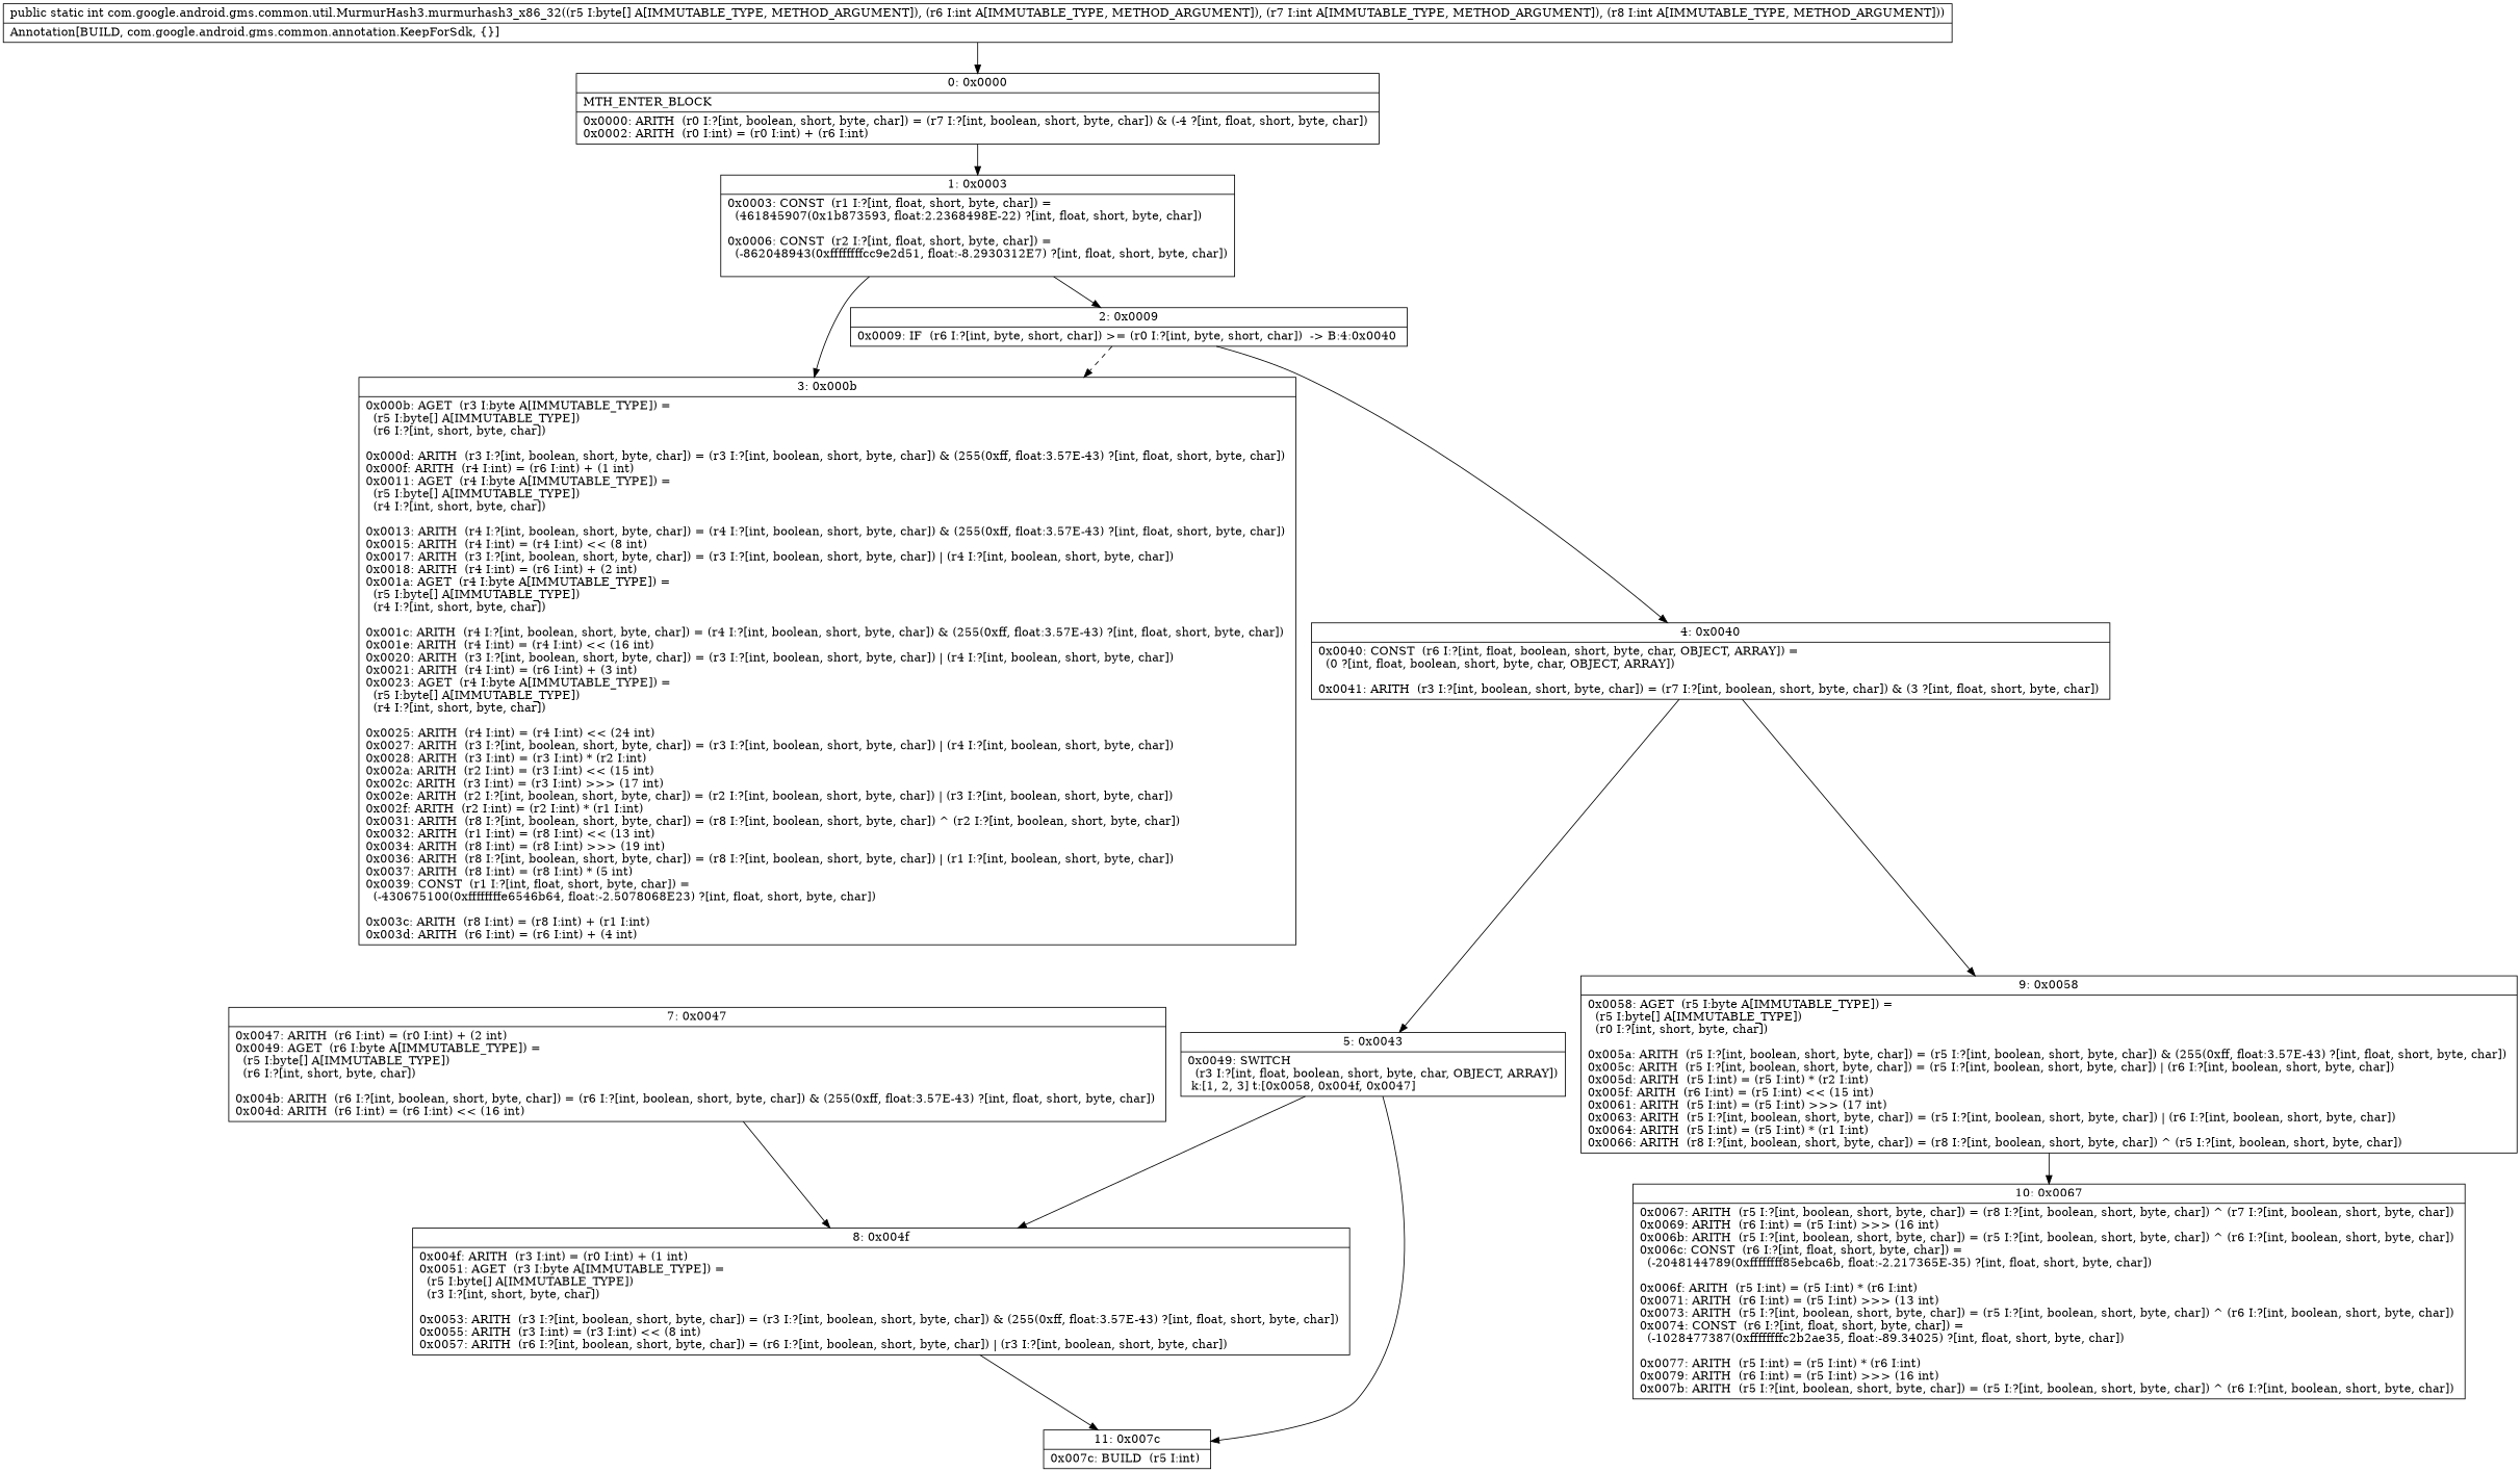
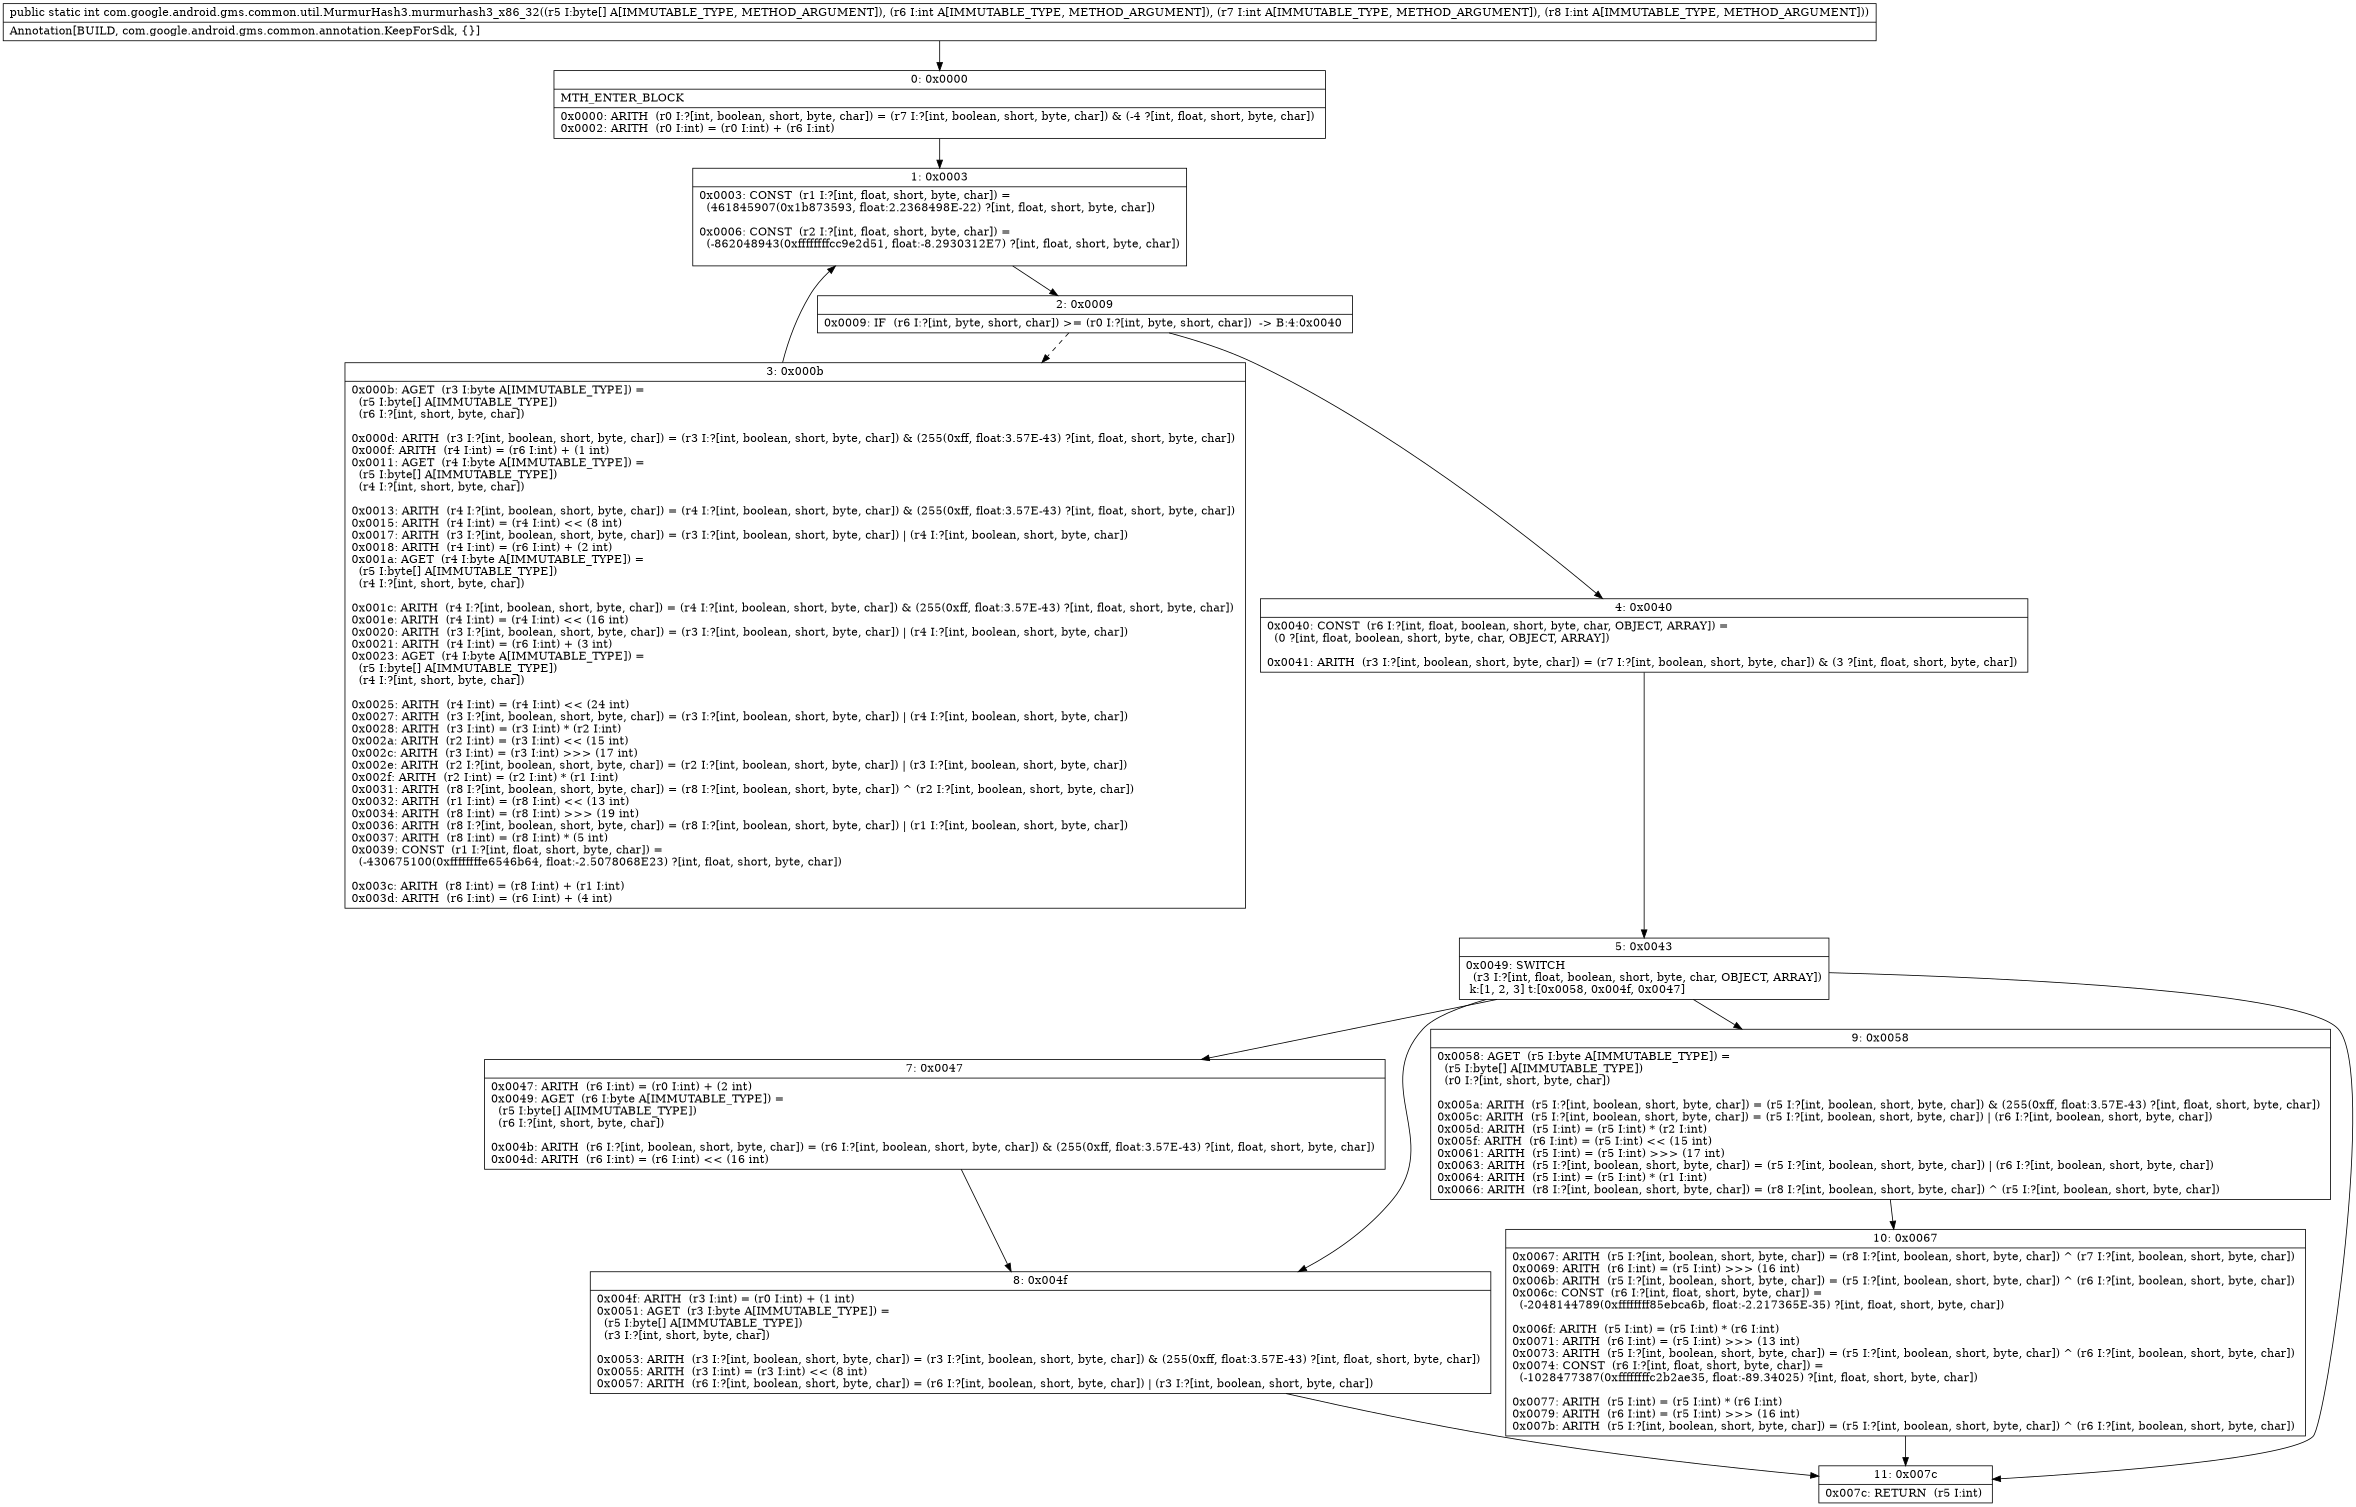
  digraph {
    node [shape=record]
    n1 [label="{0\:\ 0x0000|MTH_ENTER_BLOCK\l|0x0000: ARITH  (r0 I:?[int, boolean, short, byte, char]) = (r7 I:?[int, boolean, short, byte, char]) & (\-4 ?[int, float, short, byte, char]) \l0x0002: ARITH  (r0 I:int) = (r0 I:int) + (r6 I:int) \l}"]
    n2 [label="{1\:\ 0x0003|0x0003: CONST  (r1 I:?[int, float, short, byte, char]) = \l  (461845907(0x1b873593, float:2.2368498E\-22) ?[int, float, short, byte, char])\l \l0x0006: CONST  (r2 I:?[int, float, short, byte, char]) = \l  (\-862048943(0xffffffffcc9e2d51, float:\-8.2930312E7) ?[int, float, short, byte, char])\l \l}"]
    n3 [label="{2\:\ 0x0009|0x0009: IF  (r6 I:?[int, byte, short, char]) \>= (r0 I:?[int, byte, short, char])  \-\> B:4:0x0040 \l}"]
    n4 [label="{3\:\ 0x000b|0x000b: AGET  (r3 I:byte A[IMMUTABLE_TYPE]) = \l  (r5 I:byte[] A[IMMUTABLE_TYPE])\l  (r6 I:?[int, short, byte, char])\l \l0x000d: ARITH  (r3 I:?[int, boolean, short, byte, char]) = (r3 I:?[int, boolean, short, byte, char]) & (255(0xff, float:3.57E\-43) ?[int, float, short, byte, char]) \l0x000f: ARITH  (r4 I:int) = (r6 I:int) + (1 int) \l0x0011: AGET  (r4 I:byte A[IMMUTABLE_TYPE]) = \l  (r5 I:byte[] A[IMMUTABLE_TYPE])\l  (r4 I:?[int, short, byte, char])\l \l0x0013: ARITH  (r4 I:?[int, boolean, short, byte, char]) = (r4 I:?[int, boolean, short, byte, char]) & (255(0xff, float:3.57E\-43) ?[int, float, short, byte, char]) \l0x0015: ARITH  (r4 I:int) = (r4 I:int) \<\< (8 int) \l0x0017: ARITH  (r3 I:?[int, boolean, short, byte, char]) = (r3 I:?[int, boolean, short, byte, char]) \| (r4 I:?[int, boolean, short, byte, char]) \l0x0018: ARITH  (r4 I:int) = (r6 I:int) + (2 int) \l0x001a: AGET  (r4 I:byte A[IMMUTABLE_TYPE]) = \l  (r5 I:byte[] A[IMMUTABLE_TYPE])\l  (r4 I:?[int, short, byte, char])\l \l0x001c: ARITH  (r4 I:?[int, boolean, short, byte, char]) = (r4 I:?[int, boolean, short, byte, char]) & (255(0xff, float:3.57E\-43) ?[int, float, short, byte, char]) \l0x001e: ARITH  (r4 I:int) = (r4 I:int) \<\< (16 int) \l0x0020: ARITH  (r3 I:?[int, boolean, short, byte, char]) = (r3 I:?[int, boolean, short, byte, char]) \| (r4 I:?[int, boolean, short, byte, char]) \l0x0021: ARITH  (r4 I:int) = (r6 I:int) + (3 int) \l0x0023: AGET  (r4 I:byte A[IMMUTABLE_TYPE]) = \l  (r5 I:byte[] A[IMMUTABLE_TYPE])\l  (r4 I:?[int, short, byte, char])\l \l0x0025: ARITH  (r4 I:int) = (r4 I:int) \<\< (24 int) \l0x0027: ARITH  (r3 I:?[int, boolean, short, byte, char]) = (r3 I:?[int, boolean, short, byte, char]) \| (r4 I:?[int, boolean, short, byte, char]) \l0x0028: ARITH  (r3 I:int) = (r3 I:int) * (r2 I:int) \l0x002a: ARITH  (r2 I:int) = (r3 I:int) \<\< (15 int) \l0x002c: ARITH  (r3 I:int) = (r3 I:int) \>\>\> (17 int) \l0x002e: ARITH  (r2 I:?[int, boolean, short, byte, char]) = (r2 I:?[int, boolean, short, byte, char]) \| (r3 I:?[int, boolean, short, byte, char]) \l0x002f: ARITH  (r2 I:int) = (r2 I:int) * (r1 I:int) \l0x0031: ARITH  (r8 I:?[int, boolean, short, byte, char]) = (r8 I:?[int, boolean, short, byte, char]) ^ (r2 I:?[int, boolean, short, byte, char]) \l0x0032: ARITH  (r1 I:int) = (r8 I:int) \<\< (13 int) \l0x0034: ARITH  (r8 I:int) = (r8 I:int) \>\>\> (19 int) \l0x0036: ARITH  (r8 I:?[int, boolean, short, byte, char]) = (r8 I:?[int, boolean, short, byte, char]) \| (r1 I:?[int, boolean, short, byte, char]) \l0x0037: ARITH  (r8 I:int) = (r8 I:int) * (5 int) \l0x0039: CONST  (r1 I:?[int, float, short, byte, char]) = \l  (\-430675100(0xffffffffe6546b64, float:\-2.5078068E23) ?[int, float, short, byte, char])\l \l0x003c: ARITH  (r8 I:int) = (r8 I:int) + (r1 I:int) \l0x003d: ARITH  (r6 I:int) = (r6 I:int) + (4 int) \l}"]
    n5 [label="{4\:\ 0x0040|0x0040: CONST  (r6 I:?[int, float, boolean, short, byte, char, OBJECT, ARRAY]) = \l  (0 ?[int, float, boolean, short, byte, char, OBJECT, ARRAY])\l \l0x0041: ARITH  (r3 I:?[int, boolean, short, byte, char]) = (r7 I:?[int, boolean, short, byte, char]) & (3 ?[int, float, short, byte, char]) \l}"]
    n6 [label="{5\:\ 0x0043|0x0049: SWITCH  \l  (r3 I:?[int, float, boolean, short, byte, char, OBJECT, ARRAY])\l k:[1, 2, 3] t:[0x0058, 0x004f, 0x0047] \l}"]
    n7 [label="{7\:\ 0x0047|0x0047: ARITH  (r6 I:int) = (r0 I:int) + (2 int) \l0x0049: AGET  (r6 I:byte A[IMMUTABLE_TYPE]) = \l  (r5 I:byte[] A[IMMUTABLE_TYPE])\l  (r6 I:?[int, short, byte, char])\l \l0x004b: ARITH  (r6 I:?[int, boolean, short, byte, char]) = (r6 I:?[int, boolean, short, byte, char]) & (255(0xff, float:3.57E\-43) ?[int, float, short, byte, char]) \l0x004d: ARITH  (r6 I:int) = (r6 I:int) \<\< (16 int) \l}"]
    n8 [label="{8\:\ 0x004f|0x004f: ARITH  (r3 I:int) = (r0 I:int) + (1 int) \l0x0051: AGET  (r3 I:byte A[IMMUTABLE_TYPE]) = \l  (r5 I:byte[] A[IMMUTABLE_TYPE])\l  (r3 I:?[int, short, byte, char])\l \l0x0053: ARITH  (r3 I:?[int, boolean, short, byte, char]) = (r3 I:?[int, boolean, short, byte, char]) & (255(0xff, float:3.57E\-43) ?[int, float, short, byte, char]) \l0x0055: ARITH  (r3 I:int) = (r3 I:int) \<\< (8 int) \l0x0057: ARITH  (r6 I:?[int, boolean, short, byte, char]) = (r6 I:?[int, boolean, short, byte, char]) \| (r3 I:?[int, boolean, short, byte, char]) \l}"]
    n9 [label="{9\:\ 0x0058|0x0058: AGET  (r5 I:byte A[IMMUTABLE_TYPE]) = \l  (r5 I:byte[] A[IMMUTABLE_TYPE])\l  (r0 I:?[int, short, byte, char])\l \l0x005a: ARITH  (r5 I:?[int, boolean, short, byte, char]) = (r5 I:?[int, boolean, short, byte, char]) & (255(0xff, float:3.57E\-43) ?[int, float, short, byte, char]) \l0x005c: ARITH  (r5 I:?[int, boolean, short, byte, char]) = (r5 I:?[int, boolean, short, byte, char]) \| (r6 I:?[int, boolean, short, byte, char]) \l0x005d: ARITH  (r5 I:int) = (r5 I:int) * (r2 I:int) \l0x005f: ARITH  (r6 I:int) = (r5 I:int) \<\< (15 int) \l0x0061: ARITH  (r5 I:int) = (r5 I:int) \>\>\> (17 int) \l0x0063: ARITH  (r5 I:?[int, boolean, short, byte, char]) = (r5 I:?[int, boolean, short, byte, char]) \| (r6 I:?[int, boolean, short, byte, char]) \l0x0064: ARITH  (r5 I:int) = (r5 I:int) * (r1 I:int) \l0x0066: ARITH  (r8 I:?[int, boolean, short, byte, char]) = (r8 I:?[int, boolean, short, byte, char]) ^ (r5 I:?[int, boolean, short, byte, char]) \l}"]
-   n10 [label="{11\:\ 0x007c|0x007c: BUILD  (r5 I:int) \l}"]
+   n10 [label="{11\:\ 0x007c|0x007c: RETURN  (r5 I:int) \l}"]
    n11 [label="{10\:\ 0x0067|0x0067: ARITH  (r5 I:?[int, boolean, short, byte, char]) = (r8 I:?[int, boolean, short, byte, char]) ^ (r7 I:?[int, boolean, short, byte, char]) \l0x0069: ARITH  (r6 I:int) = (r5 I:int) \>\>\> (16 int) \l0x006b: ARITH  (r5 I:?[int, boolean, short, byte, char]) = (r5 I:?[int, boolean, short, byte, char]) ^ (r6 I:?[int, boolean, short, byte, char]) \l0x006c: CONST  (r6 I:?[int, float, short, byte, char]) = \l  (\-2048144789(0xffffffff85ebca6b, float:\-2.217365E\-35) ?[int, float, short, byte, char])\l \l0x006f: ARITH  (r5 I:int) = (r5 I:int) * (r6 I:int) \l0x0071: ARITH  (r6 I:int) = (r5 I:int) \>\>\> (13 int) \l0x0073: ARITH  (r5 I:?[int, boolean, short, byte, char]) = (r5 I:?[int, boolean, short, byte, char]) ^ (r6 I:?[int, boolean, short, byte, char]) \l0x0074: CONST  (r6 I:?[int, float, short, byte, char]) = \l  (\-1028477387(0xffffffffc2b2ae35, float:\-89.34025) ?[int, float, short, byte, char])\l \l0x0077: ARITH  (r5 I:int) = (r5 I:int) * (r6 I:int) \l0x0079: ARITH  (r6 I:int) = (r5 I:int) \>\>\> (16 int) \l0x007b: ARITH  (r5 I:?[int, boolean, short, byte, char]) = (r5 I:?[int, boolean, short, byte, char]) ^ (r6 I:?[int, boolean, short, byte, char]) \l}"]
    n12 [label="{public static int com.google.android.gms.common.util.MurmurHash3.murmurhash3_x86_32((r5 I:byte[] A[IMMUTABLE_TYPE, METHOD_ARGUMENT]), (r6 I:int A[IMMUTABLE_TYPE, METHOD_ARGUMENT]), (r7 I:int A[IMMUTABLE_TYPE, METHOD_ARGUMENT]), (r8 I:int A[IMMUTABLE_TYPE, METHOD_ARGUMENT]))  | Annotation[BUILD, com.google.android.gms.common.annotation.KeepForSdk, \{\}]\l}"]
    n1 -> n2
    n2 -> n3
    n3 -> n4 [style=dashed]
    n3 -> n5
-   n2 -> n4
+   n4 -> n2
    n5 -> n6
+   n6 -> n7
    n6 -> n8
-   n5 -> n9
+   n6 -> n9
    n6 -> n10
    n7 -> n8
    n8 -> n10
    n9 -> n11
+   n11 -> n10
    n12 -> n1
  }
